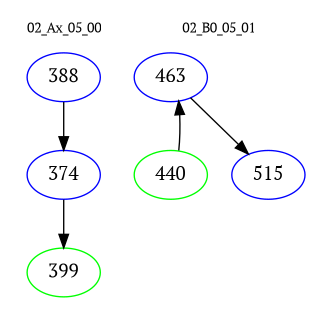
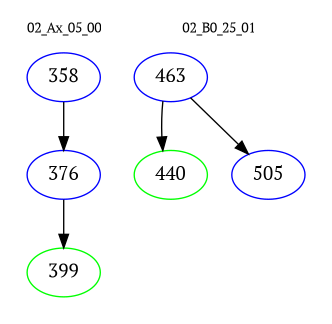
  digraph {
    fontname="PT Serif"
    node [color=blue fontname="PT Serif"]
    edge [color=black fontname="PT Serif"]
-   n1 [label=388]
-   n2 [label=374]
+   n1 [label=358]
+   n2 [label=376]
    n3 [color=green label=399]
    n4 [label=463]
    n5 [color=green label=440]
-   n6 [label=515]
+   n6 [label=505]
    subgraph cluster_1 {
      color=white
      fontsize=10
      label="02_Ax_05_00"
      n1
      n2
      n3
    }
    subgraph cluster_2 {
      color=white
      fontsize=10
-     label="02_B0_05_01"
+     label="02_B0_25_01"
      n4
      n5
      n6
    }
    n1 -> n2
    n2 -> n3
-   n5 -> n4
+   n4 -> n5
    n4 -> n6
  }
